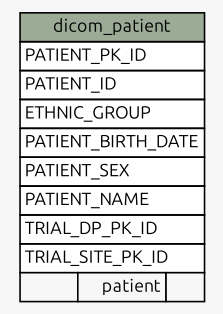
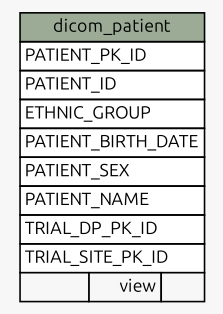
  digraph {
    bgcolor="#f7f7f7"
    rankdir=RL
    fontname=Ubuntu
-   n1 [fontname=Ubuntu fontsize=11 label=<     <TABLE BORDER="0" CELLBORDER="1" CELLSPACING="0" BGCOLOR="#ffffff">       <TR><TD PORT="dicom_patient.heading" COLSPAN="3" BGCOLOR="#9bab96" ALIGN="CENTER">dicom_patient</TD></TR>       <TR><TD PORT="PATIENT_PK_ID" COLSPAN="3" ALIGN="LEFT">PATIENT_PK_ID</TD></TR>       <TR><TD PORT="PATIENT_ID" COLSPAN="3" ALIGN="LEFT">PATIENT_ID</TD></TR>       <TR><TD PORT="ETHNIC_GROUP" COLSPAN="3" ALIGN="LEFT">ETHNIC_GROUP</TD></TR>       <TR><TD PORT="PATIENT_BIRTH_DATE" COLSPAN="3" ALIGN="LEFT">PATIENT_BIRTH_DATE</TD></TR>       <TR><TD PORT="PATIENT_SEX" COLSPAN="3" ALIGN="LEFT">PATIENT_SEX</TD></TR>       <TR><TD PORT="PATIENT_NAME" COLSPAN="3" ALIGN="LEFT">PATIENT_NAME</TD></TR>       <TR><TD PORT="TRIAL_DP_PK_ID" COLSPAN="3" ALIGN="LEFT">TRIAL_DP_PK_ID</TD></TR>       <TR><TD PORT="TRIAL_SITE_PK_ID" COLSPAN="3" ALIGN="LEFT">TRIAL_SITE_PK_ID</TD></TR>       <TR><TD ALIGN="LEFT" BGCOLOR="#f7f7f7">  </TD><TD ALIGN="RIGHT" BGCOLOR="#f7f7f7">patient</TD><TD ALIGN="RIGHT" BGCOLOR="#f7f7f7">  </TD></TR>     </TABLE>> shape=plaintext]
+   n1 [fontname=Ubuntu fontsize=11 label=<     <TABLE BORDER="0" CELLBORDER="1" CELLSPACING="0" BGCOLOR="#ffffff">       <TR><TD PORT="dicom_patient.heading" COLSPAN="3" BGCOLOR="#9bab96" ALIGN="CENTER">dicom_patient</TD></TR>       <TR><TD PORT="PATIENT_PK_ID" COLSPAN="3" ALIGN="LEFT">PATIENT_PK_ID</TD></TR>       <TR><TD PORT="PATIENT_ID" COLSPAN="3" ALIGN="LEFT">PATIENT_ID</TD></TR>       <TR><TD PORT="ETHNIC_GROUP" COLSPAN="3" ALIGN="LEFT">ETHNIC_GROUP</TD></TR>       <TR><TD PORT="PATIENT_BIRTH_DATE" COLSPAN="3" ALIGN="LEFT">PATIENT_BIRTH_DATE</TD></TR>       <TR><TD PORT="PATIENT_SEX" COLSPAN="3" ALIGN="LEFT">PATIENT_SEX</TD></TR>       <TR><TD PORT="PATIENT_NAME" COLSPAN="3" ALIGN="LEFT">PATIENT_NAME</TD></TR>       <TR><TD PORT="TRIAL_DP_PK_ID" COLSPAN="3" ALIGN="LEFT">TRIAL_DP_PK_ID</TD></TR>       <TR><TD PORT="TRIAL_SITE_PK_ID" COLSPAN="3" ALIGN="LEFT">TRIAL_SITE_PK_ID</TD></TR>       <TR><TD ALIGN="LEFT" BGCOLOR="#f7f7f7">  </TD><TD ALIGN="RIGHT" BGCOLOR="#f7f7f7">view</TD><TD ALIGN="RIGHT" BGCOLOR="#f7f7f7">  </TD></TR>     </TABLE>> shape=plaintext]
  }
